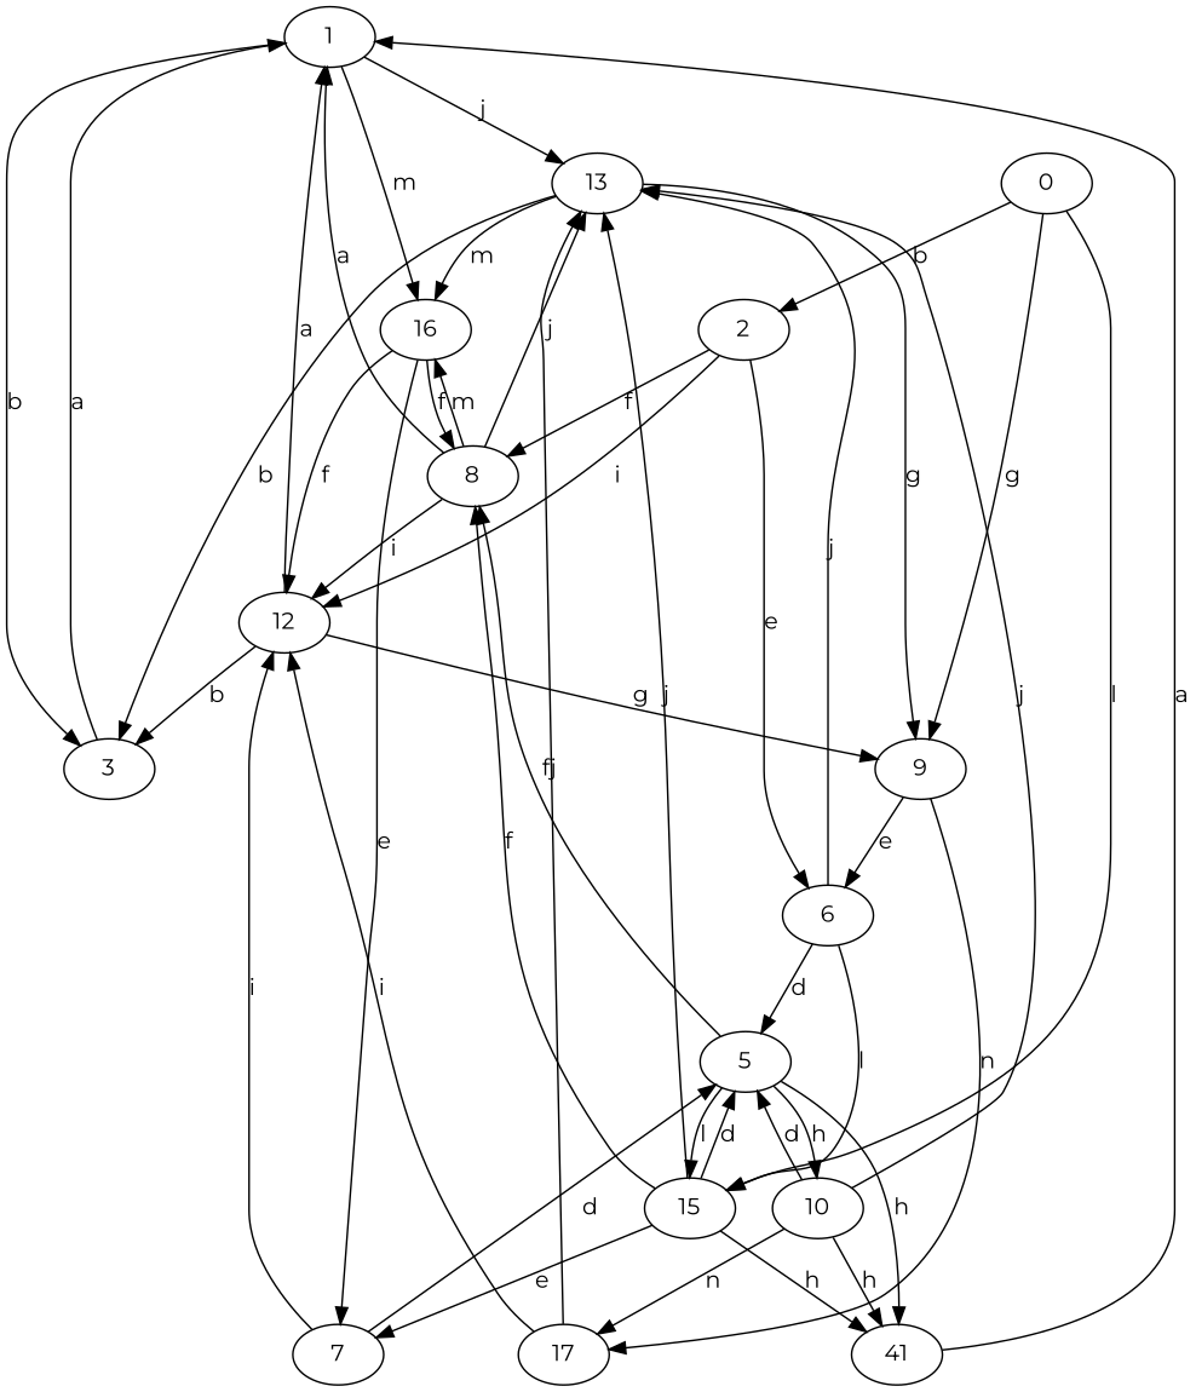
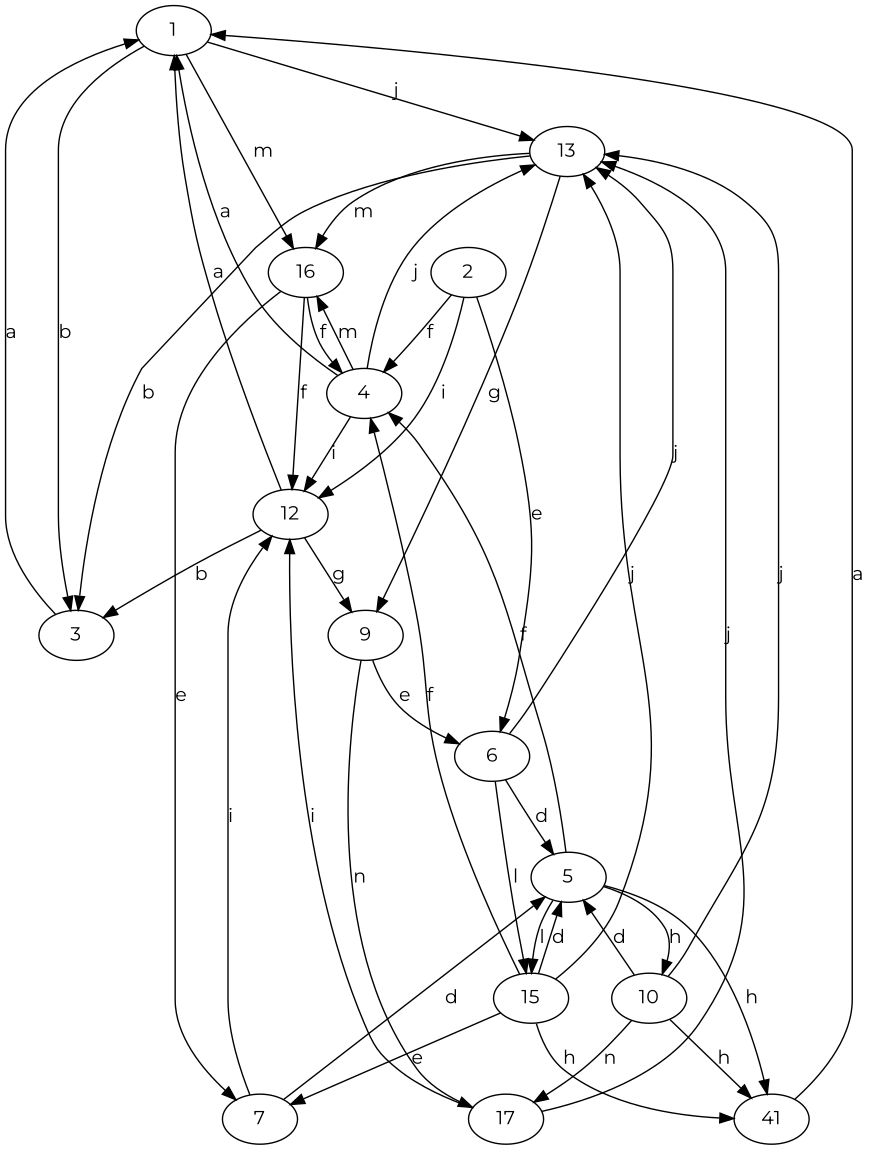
  strict digraph {
    fontname=Montserrat
    node [fontname=Montserrat]
    edge [fontname=Montserrat]
    1
    3
    13
    16
    9
-   8
+   8 [label=4]
    12
    7
-   0
    2
    15
    6
    17
    5
    n15 [label=41]
    10
    1 -> 3 [label=b]
    1 -> 13 [label=j]
    1 -> 16 [label=m]
    3 -> 1 [label=a]
    13 -> 3 [label=b]
    13 -> 16 [label=m]
    13 -> 9 [label=g]
    16 -> 8 [label=f]
    16 -> 12 [label=f]
    16 -> 7 [label=e]
    9 -> 6 [label=e]
    9 -> 17 [label=n]
    8 -> 1 [label=a]
    8 -> 13 [label=j]
    8 -> 16 [label=m]
    8 -> 12 [label=i]
    12 -> 1 [label=a]
    12 -> 3 [label=b]
    12 -> 9 [label=g]
    7 -> 12 [label=i]
    7 -> 5 [label=d]
-   0 -> 9 [label=g]
-   0 -> 2 [label=b]
-   0 -> 15 [label=l]
    2 -> 8 [label=f]
    2 -> 12 [label=i]
    2 -> 6 [label=e]
    15 -> 13 [label=j]
    15 -> 8 [label=f]
    15 -> 7 [label=e]
    15 -> 5 [label=d]
    15 -> n15 [label=h]
    6 -> 13 [label=j]
    6 -> 15 [label=l]
    6 -> 5 [label=d]
    17 -> 13 [label=j]
    17 -> 12 [label=i]
    5 -> 8 [label=f]
    5 -> 15 [label=l]
    5 -> n15 [label=h]
    5 -> 10 [label=h]
    n15 -> 1 [label=a]
    10 -> 13 [label=j]
    10 -> 17 [label=n]
    10 -> 5 [label=d]
    10 -> n15 [label=h]
  }
